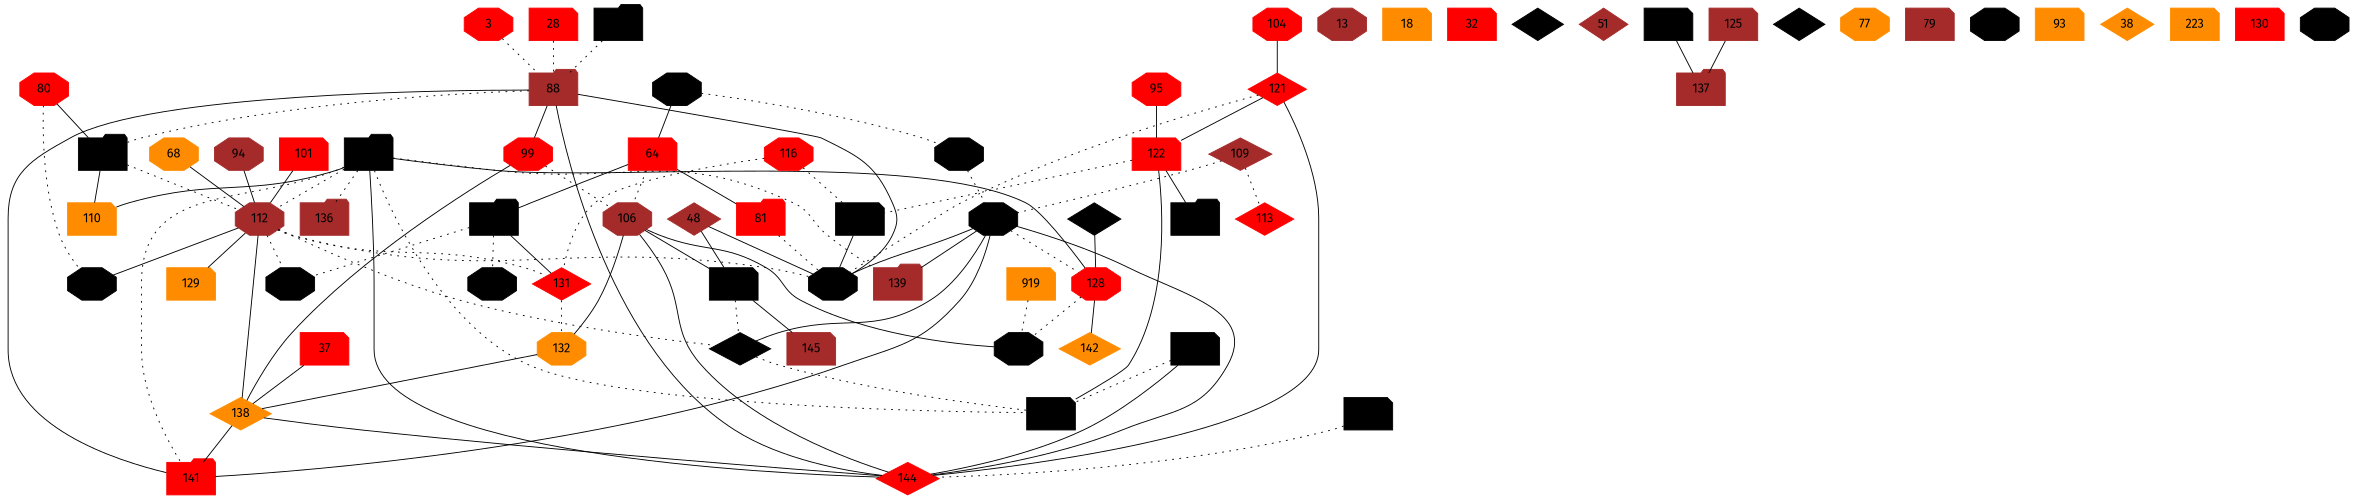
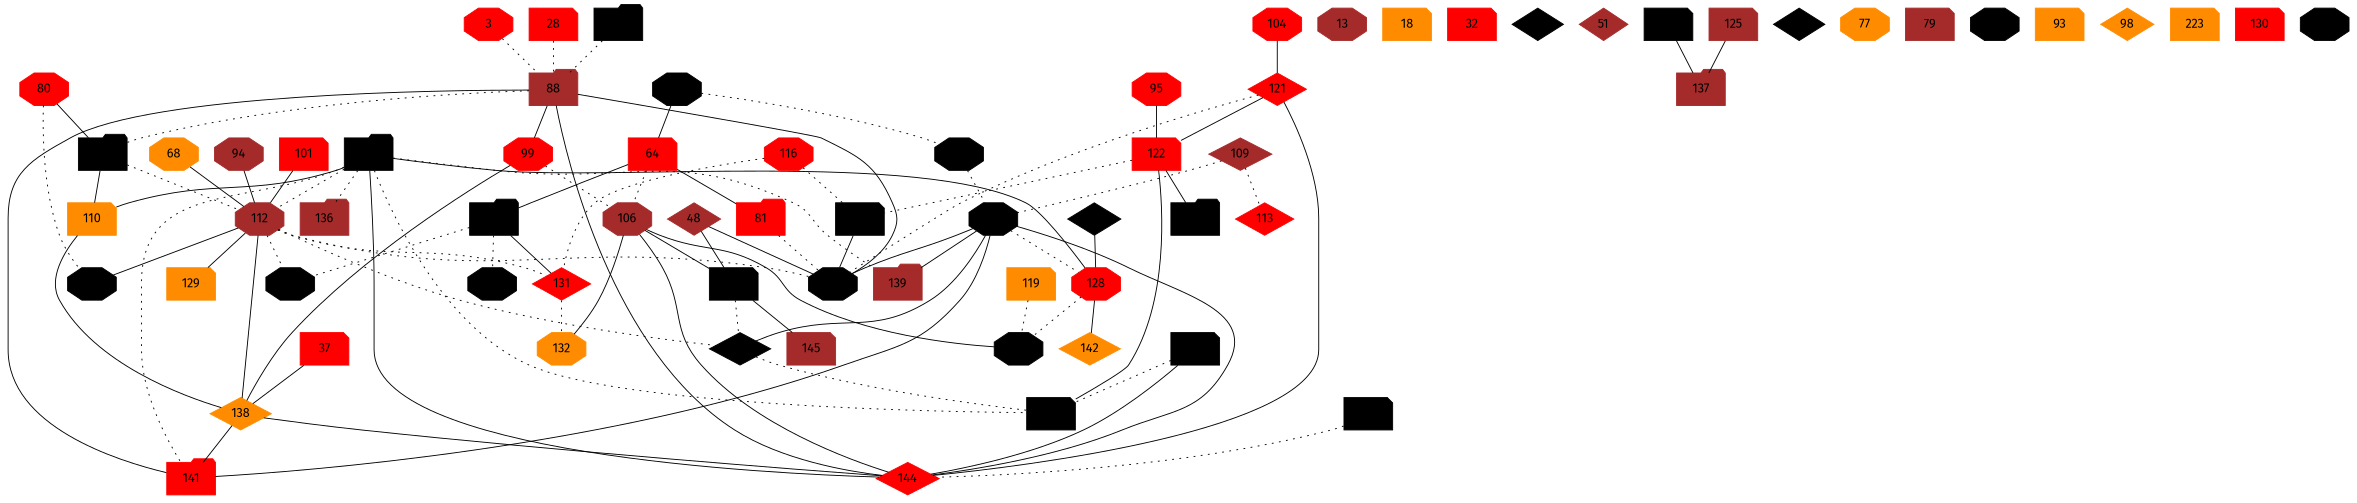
  graph {
    fontname="Fira Sans"
    node [color=black fontname="Fira Sans" shape=octagon style=filled]
    edge [fontname="Fira Sans" style=solid]
    88 [color=brown shape=folder super="+24+70"]
    144 [color=red shape=diamond super="+7+102"]
    135 [super="+2+55"]
    141 [color=red shape=folder super="+91"]
    97 [shape=folder super="+63"]
    99 [color=red]
    3 [color=red]
    6 [shape=note]
    13 [color=brown]
    18 [color=darkorange shape=note]
    28 [color=red shape=note]
    32 [color=red shape=note]
    34 [shape=folder]
    138 [color=darkorange shape=diamond super="+36+33"]
    37 [color=red shape=note]
    112 [color=brown super="+66+74+75+105+103"]
    114
    126 [shape=diamond super="+15+107"]
    118
    129 [color=darkorange shape=note]
    131 [color=red shape=diamond super="+53+57+87"]
    48 [color=brown shape=diamond super="+30"]
    124 [shape=note]
    145 [color=brown shape=note]
    50 [shape=diamond]
    51 [color=brown shape=diamond]
    52 [shape=note]
    137 [color=brown shape=folder]
    54 [shape=diamond]
    64 [color=red shape=note]
    59
    76
    81 [color=red shape=folder]
    106 [color=brown super="+1+35+58"]
    117 [shape=folder super="+23"]
    111 [super="+45+67+72+100"]
    132 [color=darkorange super="+10"]
    140
    120
    68 [color=darkorange]
    73 [shape=folder super="+71"]
    110 [color=darkorange shape=note super="+20+27"]
    128 [color=red]
    136 [color=brown shape=folder]
    139 [color=brown shape=folder]
    143 [shape=note]
    142 [color=darkorange shape=diamond]
    77 [color=darkorange]
    79 [color=brown shape=note]
    80 [color=red]
    83
    86 [shape=diamond]
    93 [color=darkorange shape=note]
    94 [color=brown]
    122 [color=red shape=note super="+65+62+108"]
    127 [shape=note]
    133 [shape=folder]
    95 [color=red]
-   98 [color=darkorange shape=diamond label=38]
+   98 [color=darkorange shape=diamond]
    101 [color=red shape=note]
    121 [color=red shape=diamond super="+82+92"]
    104 [color=red]
    109 [color=brown shape=diamond]
    113 [color=red shape=diamond]
    115 [shape=note]
    116 [color=red super="+61+85+49+38+43"]
-   119 [color=darkorange shape=note label=919]
+   119 [color=darkorange shape=note]
    n68 [color=darkorange label=223 shape=note]
    125 [color=brown shape=note]
    130 [color=red shape=note]
    134
    88 -- 144
    88 -- 135 [weight=2]
    88 -- 141
    88 -- 97 [style=dotted]
    88 -- 99
    97 -- 112 [style=dotted]
    97 -- 110
    99 -- 138
    99 -- 106 [style=dotted]
    3 -- 88 [style=dotted]
    6 -- 144 [style=dotted]
    28 -- 88 [style=dotted]
    34 -- 88 [style=dotted]
    138 -- 144 [weight=2]
    138 -- 141
    37 -- 138
    112 -- 135 [style=dotted weight=3]
    112 -- 138 [weight=4]
    112 -- 114
    112 -- 126 [style=dotted weight=2]
    112 -- 118 [style=dotted]
    112 -- 129
    112 -- 131 [style=dotted]
    126 -- 143 [style=dotted]
    131 -- 132 [style=dotted]
    48 -- 135
    48 -- 124
    124 -- 126 [style=dotted]
    124 -- 145
    52 -- 137
    64 -- 81
    64 -- 106 [style=dotted]
    64 -- 117
    59 -- 64
    59 -- 76 [style=dotted]
    76 -- 111 [style=dotted]
    81 -- 135 [style=dotted]
    106 -- 144
    106 -- 124
    106 -- 132
    106 -- 140 [weight=3]
    117 -- 118 [style=dotted]
    117 -- 131
    117 -- 120 [style=dotted]
    111 -- 144
    111 -- 135 [weight=2]
    111 -- 141
    111 -- 126
    111 -- 128 [style=dotted]
    111 -- 139
-   132 -- 138
+   110 -- 138
    68 -- 112
    73 -- 144
    73 -- 141 [style=dotted]
    73 -- 112 [style=dotted weight=3]
    73 -- 110
    73 -- 128 [weight=2]
    73 -- 136 [style=dotted]
    73 -- 139 [style=dotted]
    73 -- 143 [style=dotted]
    128 -- 140 [style=dotted]
    128 -- 142
    80 -- 97
    80 -- 114 [style=dotted]
    86 -- 128
    94 -- 112
    122 -- 143
    122 -- 127 [style=dotted]
    122 -- 133
    127 -- 135
    95 -- 122
    101 -- 112
    121 -- 144 [weight=2]
    121 -- 135 [style=dotted]
    121 -- 122
    104 -- 121
    109 -- 111 [style=dotted]
    109 -- 113 [style=dotted]
    115 -- 144
    115 -- 143 [style=dotted]
    116 -- 131 [style=dotted]
    116 -- 127 [style=dotted]
    119 -- 140 [style=dotted]
    125 -- 137
  }
